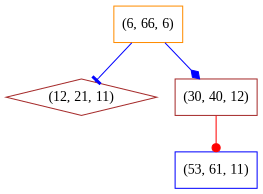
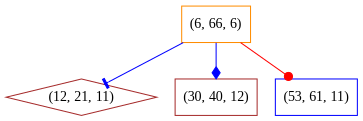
  digraph {
    fontname="Liberation Serif"
    node [color=brown fontname="Liberation Serif" shape=box]
    edge [color=blue fontname="Liberation Serif"]
    "(6, 66, 6)" [color=darkorange]
    n2 [label="(12, 21, 11)" shape=diamond]
    "(30, 40, 12)"
    "(53, 61, 11)" [color=blue]
    "(6, 66, 6)" -> n2 [arrowhead=tee]
    "(6, 66, 6)" -> "(30, 40, 12)" [arrowhead=diamond]
-   "(30, 40, 12)" -> "(53, 61, 11)" [arrowhead=dot color=red]
+   "(6, 66, 6)" -> "(53, 61, 11)" [arrowhead=dot color=red]
  }
